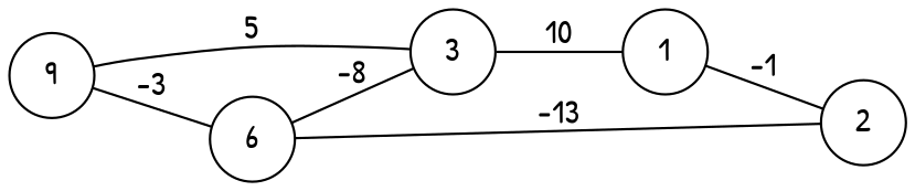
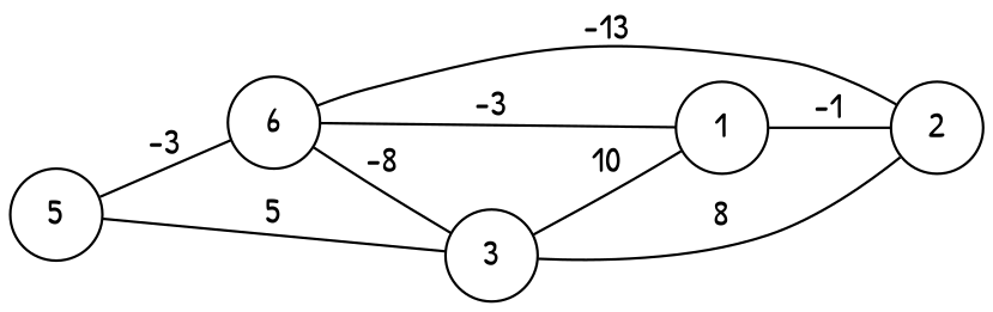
  graph {
    fontname="Patrick Hand"
    rankdir=LR
    node [fontname="Patrick Hand" shape=circle]
    edge [fontname="Patrick Hand"]
-   5 [label=9]
+   5
    3
    n3 [label=6]
    2
    1
    5 -- 3 [label=5]
    5 -- n3 [label=-3]
+   3 -- 2 [label=8]
    3 -- 1 [label=10]
    n3 -- 3 [label=-8]
    n3 -- 2 [label=-13]
+   n3 -- 1 [label=-3]
    1 -- 2 [label=-1]
  }
